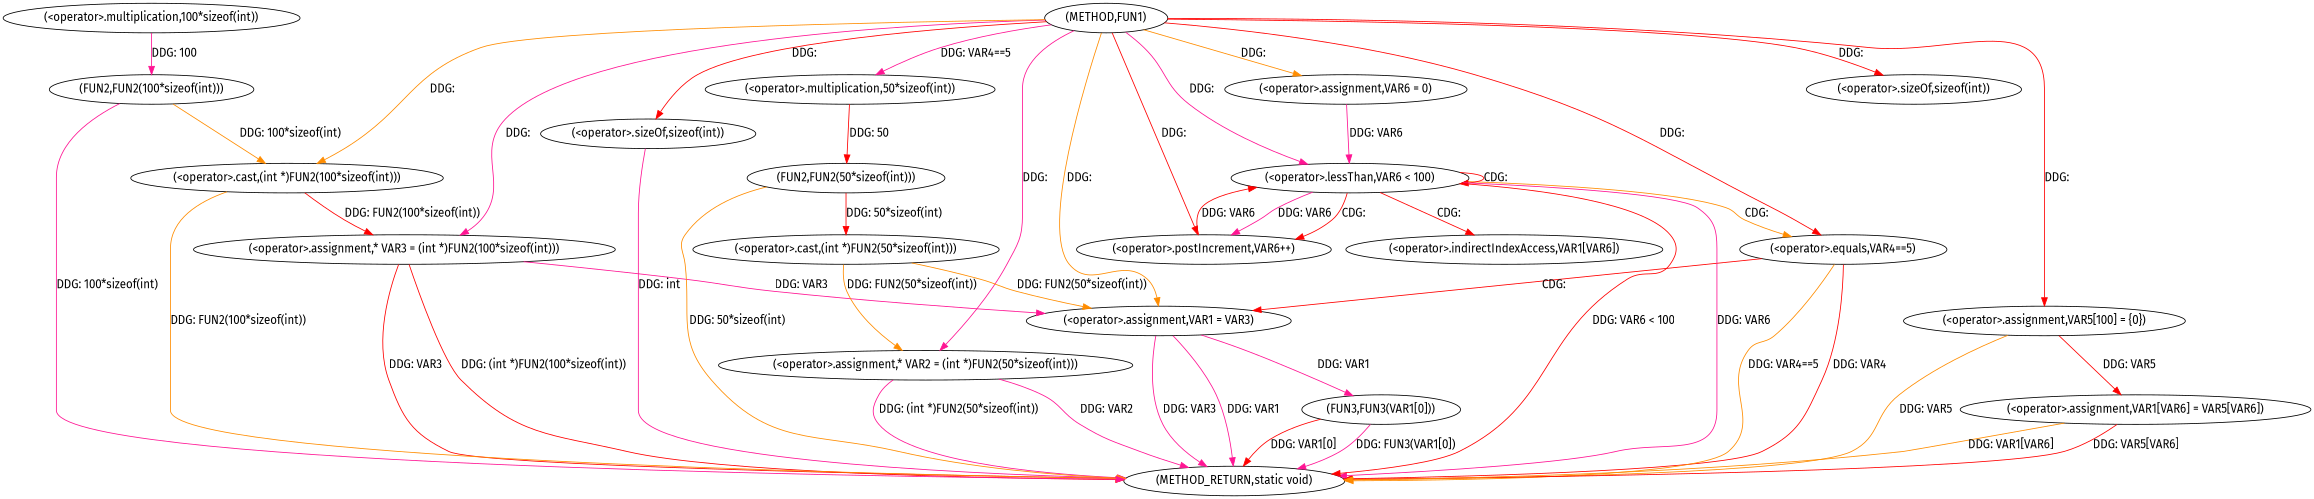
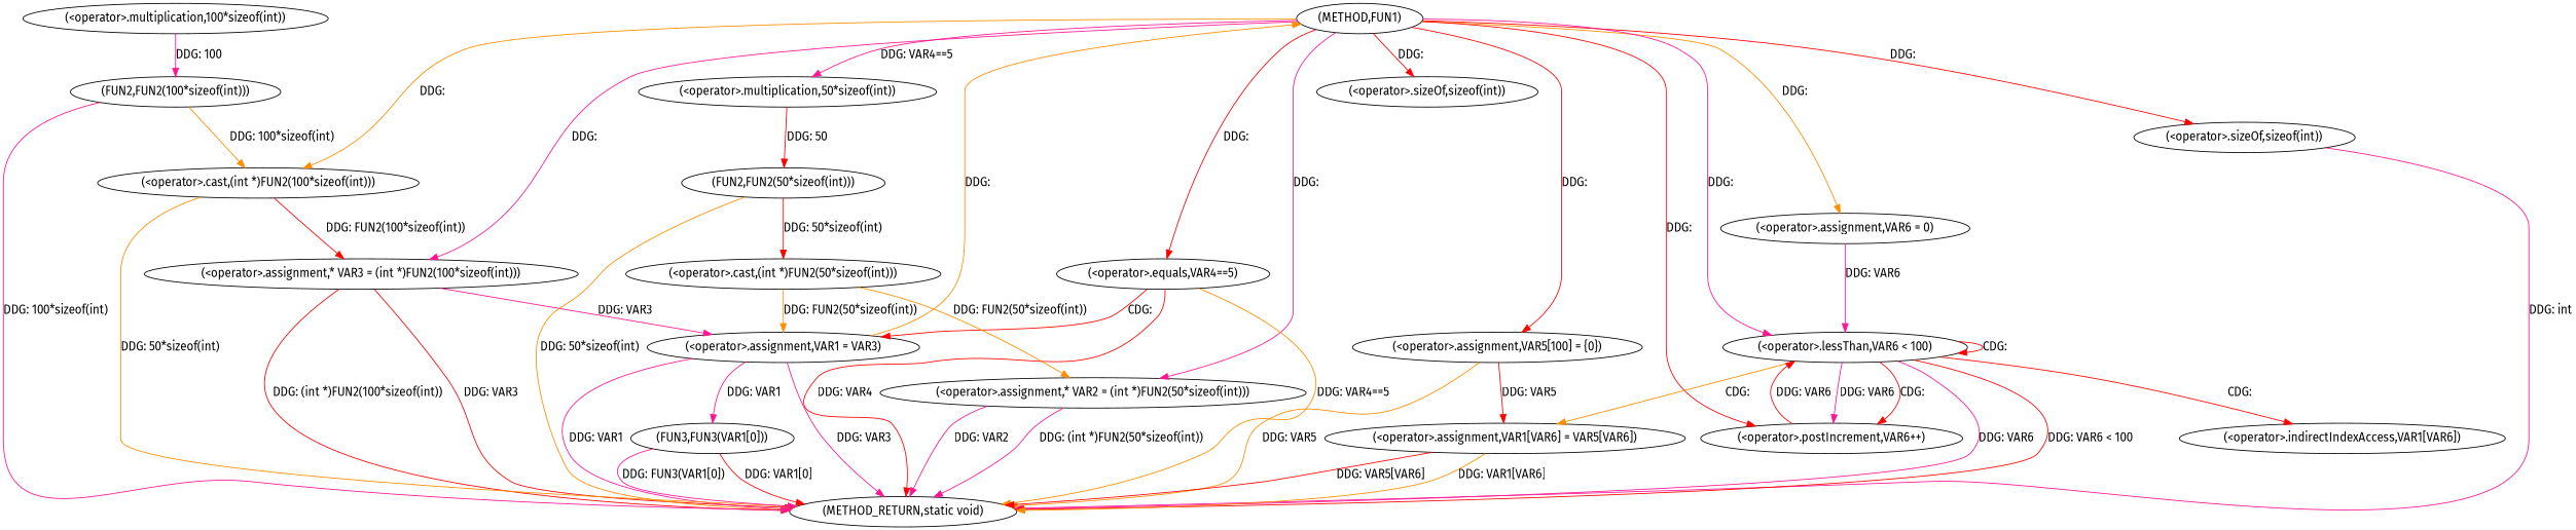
  digraph {
    fontname="Fira Sans"
    node [fontname="Fira Sans"]
    edge [color=red fontname="Fira Sans"]
    n1 [label="(METHOD,FUN1)"]
    n2 [label="(<operator>.assignment,* VAR2 = (int *)FUN2(50*sizeof(int)))"]
    n3 [label="(<operator>.multiplication,50*sizeof(int))"]
    n4 [label="(<operator>.sizeOf,sizeof(int))"]
    n5 [label="(<operator>.assignment,* VAR3 = (int *)FUN2(100*sizeof(int)))"]
    n6 [label="(<operator>.sizeOf,sizeof(int))"]
    n7 [label="(<operator>.equals,VAR4==5)"]
    n8 [label="(<operator>.assignment,VAR1 = VAR3)"]
    n9 [label="(<operator>.assignment,VAR5[100] = {0})"]
    n10 [label="(<operator>.assignment,VAR6 = 0)"]
    n11 [label="(<operator>.lessThan,VAR6 < 100)"]
    n12 [label="(<operator>.postIncrement,VAR6++)"]
    n13 [label="(<operator>.cast,(int *)FUN2(100*sizeof(int)))"]
    n14 [label="(METHOD_RETURN,static void)"]
    n15 [label="(FUN2,FUN2(50*sizeof(int)))"]
    n16 [label="(<operator>.multiplication,100*sizeof(int))"]
    n17 [label="(FUN2,FUN2(100*sizeof(int)))"]
    n18 [label="(FUN3,FUN3(VAR1[0]))"]
    n19 [label="(<operator>.assignment,VAR1[VAR6] = VAR5[VAR6])"]
    n20 [label="(<operator>.indirectIndexAccess,VAR1[VAR6])"]
    n21 [label="(<operator>.cast,(int *)FUN2(50*sizeof(int)))"]
    n1 -> n2 [color=deeppink label="DDG: "]
    n1 -> n3 [color=deeppink label="DDG: VAR4==5"]
    n1 -> n4 [label="DDG: "]
    n1 -> n5 [color=deeppink label="DDG: "]
    n1 -> n6 [label="DDG: "]
    n1 -> n7 [label="DDG: "]
-   n1 -> n8 [color=darkorange label="DDG: "]
+   n8 -> n1 [color=darkorange label="DDG: "]
    n1 -> n9 [label="DDG: "]
    n1 -> n10 [color=darkorange label="DDG: "]
    n1 -> n11 [color=deeppink label="DDG: "]
    n1 -> n12 [label="DDG: "]
    n1 -> n13 [color=darkorange label="DDG: "]
    n2 -> n14 [color=deeppink label="DDG: VAR2"]
    n2 -> n14 [color=deeppink label="DDG: (int *)FUN2(50*sizeof(int))"]
    n3 -> n15 [label="DDG: 50"]
    n5 -> n8 [color=deeppink label="DDG: VAR3"]
    n5 -> n14 [label="DDG: VAR3"]
    n5 -> n14 [label="DDG: (int *)FUN2(100*sizeof(int))"]
    n6 -> n14 [color=deeppink label="DDG: int"]
    n7 -> n8 [label="CDG: "]
    n7 -> n14 [label="DDG: VAR4"]
    n7 -> n14 [color=darkorange label="DDG: VAR4==5"]
    n8 -> n14 [color=deeppink label="DDG: VAR3"]
    n8 -> n14 [color=deeppink label="DDG: VAR1"]
    n8 -> n18 [color=deeppink label="DDG: VAR1"]
    n9 -> n14 [color=darkorange label="DDG: VAR5"]
    n9 -> n19 [label="DDG: VAR5"]
    n10 -> n11 [color=deeppink label="DDG: VAR6"]
    n11 -> n11 [label="CDG: "]
    n11 -> n12 [color=deeppink label="DDG: VAR6"]
    n11 -> n12 [label="CDG: "]
    n11 -> n14 [color=deeppink label="DDG: VAR6"]
    n11 -> n14 [label="DDG: VAR6 < 100"]
-   n11 -> n7 [color=darkorange label="CDG: "]
+   n11 -> n19 [color=darkorange label="CDG: "]
    n11 -> n20 [label="CDG: "]
    n12 -> n11 [label="DDG: VAR6"]
    n13 -> n5 [label="DDG: FUN2(100*sizeof(int))"]
-   n13 -> n14 [color=darkorange label="DDG: FUN2(100*sizeof(int))"]
+   n13 -> n14 [color=darkorange label="DDG: 50*sizeof(int)"]
    n15 -> n14 [color=darkorange label="DDG: 50*sizeof(int)"]
    n15 -> n21 [label="DDG: 50*sizeof(int)"]
    n16 -> n17 [color=deeppink label="DDG: 100"]
    n17 -> n13 [color=darkorange label="DDG: 100*sizeof(int)"]
    n17 -> n14 [color=deeppink label="DDG: 100*sizeof(int)"]
    n18 -> n14 [color=deeppink label="DDG: FUN3(VAR1[0])"]
    n18 -> n14 [label="DDG: VAR1[0]"]
    n19 -> n14 [label="DDG: VAR5[VAR6]"]
    n19 -> n14 [color=darkorange label="DDG: VAR1[VAR6]"]
    n21 -> n2 [color=darkorange label="DDG: FUN2(50*sizeof(int))"]
    n21 -> n8 [color=darkorange label="DDG: FUN2(50*sizeof(int))"]
  }
